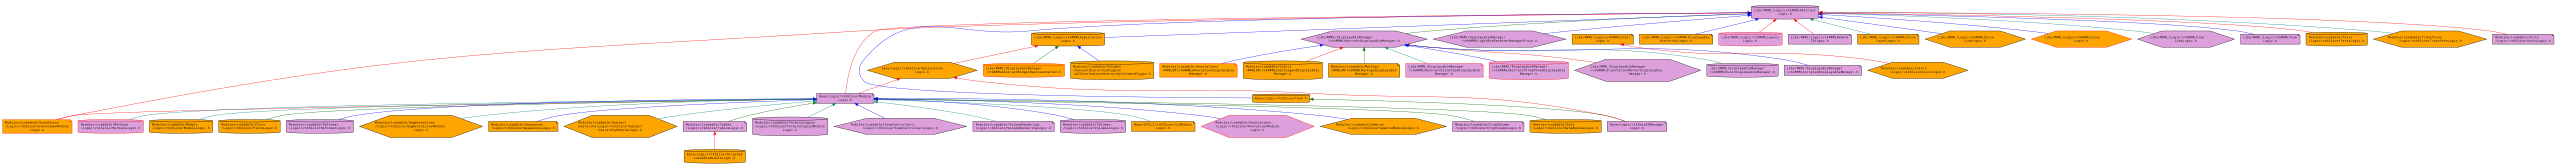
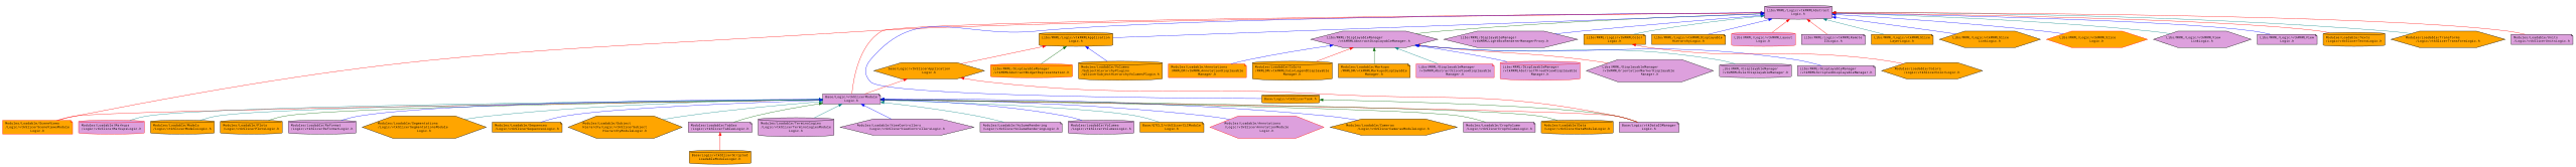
  digraph {
    fontname="Roboto Mono"
    node [color=black fillcolor=orange fontname="Roboto Mono" fontsize=10 shape=cylinder style=filled]
    edge [color=blue dir=back fontname="Roboto Mono" fontsize=10 labelfontname=Helvetica labelfontsize=10 style=solid]
    n1 [fillcolor=plum fontcolor=black height=0.2 label="Libs/MRML/Logic/vtkMRMLAbstract\lLogic.h" width=0.4]
    n2 [fillcolor=plum height=0.2 label="Base/Logic/vtkSlicerModule\lLogic.h" shape=note width=0.4]
    n3 [color=red height=0.2 label="Modules/Loadable/SceneViews\l/Logic/vtkSlicerSceneViewsModule\lLogic.h" shape=note width=0.4]
    n4 [height=0.2 label="Base/Logic/vtkSlicerTask.h" width=0.4]
    n5 [fillcolor=plum height=0.2 label="Libs/MRML/DisplayableManager\l/vtkMRMLAbstractDisplayableManager.h" shape=hexagon width=0.4]
    n6 [fillcolor=plum height=0.2 label="Libs/MRML/DisplayableManager\l/vtkMRMLLightBoxRendererManagerProxy.h" shape=hexagon width=0.4]
    n7 [height=0.2 label="Libs/MRML/Logic/vtkMRMLApplication\lLogic.h" width=0.4]
    n8 [height=0.2 label="Libs/MRML/Logic/vtkMRMLColor\lLogic.h" shape=note width=0.4]
    n9 [height=0.2 label="Libs/MRML/Logic/vtkMRMLDisplayable\lHierarchyLogic.h" shape=note width=0.4]
    n10 [color=red fillcolor=plum height=0.2 label="Libs/MRML/Logic/vtkMRMLLayout\lLogic.h" width=0.4]
    n11 [fillcolor=plum height=0.2 label="Libs/MRML/Logic/vtkMRMLRemote\lIOLogic.h" shape=note width=0.4]
    n12 [height=0.2 label="Libs/MRML/Logic/vtkMRMLSlice\lLayerLogic.h" shape=note width=0.4]
    n13 [height=0.2 label="Libs/MRML/Logic/vtkMRMLSlice\lLinkLogic.h" shape=hexagon width=0.4]
    n14 [color=red height=0.2 label="Libs/MRML/Logic/vtkMRMLSlice\lLogic.h" shape=hexagon width=0.4]
    n15 [fillcolor=plum height=0.2 label="Libs/MRML/Logic/vtkMRMLView\lLinkLogic.h" shape=hexagon width=0.4]
    n16 [fillcolor=plum height=0.2 label="Libs/MRML/Logic/vtkMRMLView\lLogic.h" shape=note width=0.4]
    n17 [height=0.2 label="Modules/Loadable/Texts\l/Logic/vtkSlicerTextsLogic.h" width=0.4]
    n18 [height=0.2 label="Modules/Loadable/Transforms\l/Logic/vtkSlicerTransformLogic.h" shape=hexagon width=0.4]
    n19 [fillcolor=plum height=0.2 label="Modules/Loadable/Units\l/Logic/vtkSlicerUnitsLogic.h" shape=note width=0.4]
    n20 [fillcolor=plum height=0.2 label="Base/Logic/vtkDataIOManager\lLogic.h" shape=note width=0.4]
    n21 [height=0.2 label="Base/QTCLI/vtkSlicerCLIModule\lLogic.h" shape=note width=0.4]
    n22 [color=red fillcolor=plum height=0.2 label="Modules/Loadable/Annotations\l/Logic/vtkSlicerAnnotationModule\lLogic.h" shape=hexagon width=0.4]
    n23 [height=0.2 label="Modules/Loadable/Cameras\l/Logic/vtkSlicerCamerasModuleLogic.h" shape=hexagon width=0.4]
    n24 [fillcolor=plum height=0.2 label="Modules/Loadable/CropVolume\l/Logic/vtkSlicerCropVolumeLogic.h" shape=note width=0.4]
    n25 [height=0.2 label="Modules/Loadable/Data\l/Logic/vtkSlicerDataModuleLogic.h" width=0.4]
    n26 [color=red fillcolor=plum height=0.2 label="Modules/Loadable/Markups\l/Logic/vtkSlicerMarkupsLogic.h" width=0.4]
    n27 [height=0.2 label="Modules/Loadable/Models\l/Logic/vtkSlicerModelsLogic.h" width=0.4]
    n28 [height=0.2 label="Modules/Loadable/Plots\l/Logic/vtkSlicerPlotsLogic.h" width=0.4]
    n29 [fillcolor=plum height=0.2 label="Modules/Loadable/Reformat\l/Logic/vtkSlicerReformatLogic.h" width=0.4]
    n30 [height=0.2 label="Modules/Loadable/Segmentations\l/Logic/vtkSlicerSegmentationsModule\lLogic.h" shape=hexagon width=0.4]
    n31 [height=0.2 label="Modules/Loadable/Sequences\l/Logic/vtkSlicerSequencesLogic.h" shape=note width=0.4]
    n32 [height=0.2 label="Modules/Loadable/Subject\lHierarchy/Logic/vtkSlicerSubject\lHierarchyModuleLogic.h" shape=hexagon width=0.4]
    n33 [fillcolor=plum height=0.2 label="Modules/Loadable/Tables\l/Logic/vtkSlicerTablesLogic.h" shape=note width=0.4]
    n34 [fillcolor=plum height=0.2 label="Modules/Loadable/Terminologies\l/Logic/vtkSlicerTerminologiesModule\lLogic.h" width=0.4]
    n35 [fillcolor=plum height=0.2 label="Modules/Loadable/ViewControllers\l/Logic/vtkSlicerViewControllersLogic.h" shape=hexagon width=0.4]
    n36 [fillcolor=plum height=0.2 label="Modules/Loadable/VolumeRendering\l/Logic/vtkSlicerVolumeRenderingLogic.h" shape=note width=0.4]
    n37 [fillcolor=plum height=0.2 label="Modules/Loadable/Volumes\l/Logic/vtkSlicerVolumesLogic.h" width=0.4]
    n38 [color=red fillcolor=plum height=0.2 label="Libs/MRML/DisplayableManager\l/vtkMRMLAbstractSliceViewDisplayable\lManager.h" shape=note width=0.4]
    n39 [color=red fillcolor=plum height=0.2 label="Libs/MRML/DisplayableManager\l/vtkMRMLAbstractThreeDViewDisplayable\lManager.h" width=0.4]
    n40 [fillcolor=plum height=0.2 label="Libs/MRML/DisplayableManager\l/vtkMRMLOrientationMarkerDisplayable\lManager.h" shape=hexagon width=0.4]
    n41 [fillcolor=plum height=0.2 label="Libs/MRML/DisplayableManager\l/vtkMRMLRulerDisplayableManager.h" width=0.4]
    n42 [fillcolor=plum height=0.2 label="Libs/MRML/DisplayableManager\l/vtkMRMLScriptedDisplayableManager.h" shape=note width=0.4]
    n43 [color=red height=0.2 label="Modules/Loadable/Annotations\l/MRMLDM/vtkMRMLAnnotationDisplayable\lManager.h" shape=note width=0.4]
    n44 [height=0.2 label="Modules/Loadable/Colors\l/MRMLDM/vtkMRMLColorLegendDisplayable\lManager.h" width=0.4]
    n45 [height=0.2 label="Modules/Loadable/Markups\l/MRMLDM/vtkMRMLMarkupsDisplayable\lManager.h" shape=note width=0.4]
    n46 [height=0.2 label="Base/Logic/vtkSlicerApplication\lLogic.h" shape=hexagon width=0.4]
    n47 [color=red height=0.2 label="Libs/MRML/DisplayableManager\l/vtkMRMLAbstractWidgetRepresentation.h" width=0.4]
    n48 [height=0.2 label="Modules/Loadable/Volumes\l/SubjectHierarchyPlugins\l/qSlicerSubjectHierarchyVolumesPlugin.h" width=0.4]
    n49 [height=0.2 label="Modules/Loadable/Colors\l/Logic/vtkSlicerColorLogic.h" shape=hexagon width=0.4]
    n50 [height=0.2 label="Base/Logic/vtkSlicerScripted\lLoadableModuleLogic.h" width=0.4]
    n1 -> n2 [color=red]
    n1 -> n3 [color=red]
    n1 -> n4
    n1 -> n5 [color=darkgreen]
    n1 -> n6
    n1 -> n7
+   n1 -> n8 [color=teal]
    n1 -> n9
    n1 -> n10 [color=red]
    n1 -> n11 [color=red]
    n1 -> n12 [color=teal]
    n1 -> n13
    n1 -> n14
    n1 -> n15 [color=teal]
    n1 -> n16
    n1 -> n17 [color=red]
    n1 -> n18 [color=teal]
    n1 -> n19 [color=red]
    n2 -> n3 [color=red]
+   n2 -> n20 [color=red]
    n2 -> n21 [color=teal]
    n2 -> n22
    n2 -> n23
    n2 -> n24 [color=darkgreen]
    n2 -> n25 [color=darkgreen]
    n2 -> n26 [color=teal]
    n2 -> n27 [color=teal]
    n2 -> n28 [color=darkgreen]
    n2 -> n29
    n2 -> n30 [color=teal]
    n2 -> n31
    n2 -> n32 [color=teal]
    n2 -> n33 [color=darkgreen]
    n2 -> n34 [color=teal]
    n2 -> n35
    n2 -> n36 [color=teal]
    n2 -> n37
    n4 -> n20 [color=darkgreen]
    n5 -> n38 [color=teal]
    n5 -> n39
    n5 -> n40 [color=red]
    n5 -> n41 [color=teal]
    n5 -> n42
    n5 -> n43
    n5 -> n44 [color=red]
    n5 -> n45 [color=darkgreen]
    n7 -> n46 [color=red]
    n7 -> n47 [color=darkgreen]
    n7 -> n48
    n8 -> n49 [color=red]
    n33 -> n50 [color=red]
    n46 -> n2 [color=red]
    n46 -> n20 [color=red]
  }
